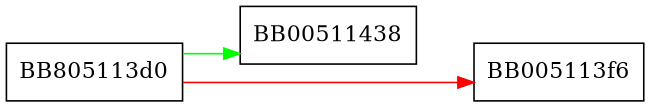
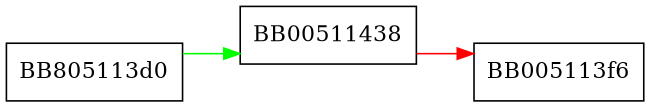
  digraph {
    rankdir=LR
    splines=ortho
    node [shape=box]
    n1 [label=BB805113d0]
    BB00511438
    BB005113f6
    n1 -> BB00511438 [color=green]
-   n1 -> BB005113f6 [color=red]
+   BB00511438 -> BB005113f6 [color=red]
  }
